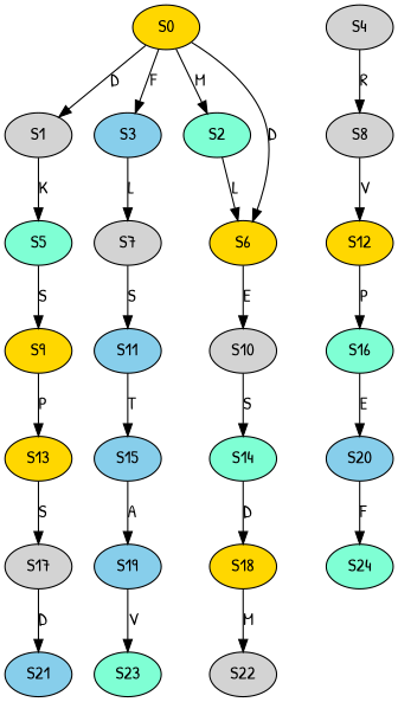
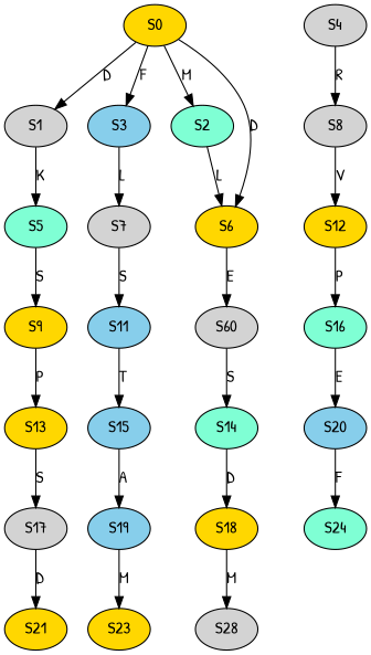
  strict digraph {
    fontname="Patrick Hand"
    node [fillcolor=gold fontname="Patrick Hand" style=filled]
    edge [fontname="Patrick Hand"]
    S0
    S1 [fillcolor=lightgrey]
    S2 [fillcolor=aquamarine]
    S3 [fillcolor=skyblue]
    S6
    S5 [fillcolor=aquamarine]
    S7 [fillcolor=lightgrey]
    S4 [fillcolor=lightgrey]
    S8 [fillcolor=lightgrey]
    S9
-   S10 [fillcolor=lightgrey]
+   S10 [fillcolor=lightgrey label=S60]
    S11 [fillcolor=skyblue]
    S12
    S13
    S14 [fillcolor=aquamarine]
    S15 [fillcolor=skyblue]
    S16 [fillcolor=aquamarine]
    S17 [fillcolor=lightgrey]
    S18
    S19 [fillcolor=skyblue]
    S20 [fillcolor=skyblue]
-   S21 [fillcolor=skyblue]
-   S22 [fillcolor=lightgrey]
-   S23 [fillcolor=aquamarine]
+   S21
+   S22 [fillcolor=lightgrey label=S28]
+   S23
    S24 [fillcolor=aquamarine]
    S0 -> S1 [label=D]
    S0 -> S2 [label=M]
    S0 -> S3 [label=F]
    S0 -> S6 [label=D]
    S1 -> S5 [label=K]
    S2 -> S6 [label=L]
    S3 -> S7 [label=L]
    S6 -> S10 [label=E]
    S5 -> S9 [label=S]
    S7 -> S11 [label=S]
    S4 -> S8 [label=R]
    S8 -> S12 [label=V]
    S9 -> S13 [label=P]
    S10 -> S14 [label=S]
    S11 -> S15 [label=T]
    S12 -> S16 [label=P]
    S13 -> S17 [label=S]
    S14 -> S18 [label=D]
    S15 -> S19 [label=A]
    S16 -> S20 [label=E]
    S17 -> S21 [label=D]
    S18 -> S22 [label=M]
-   S19 -> S23 [label=V]
+   S19 -> S23 [label=M]
    S20 -> S24 [label=F]
  }
